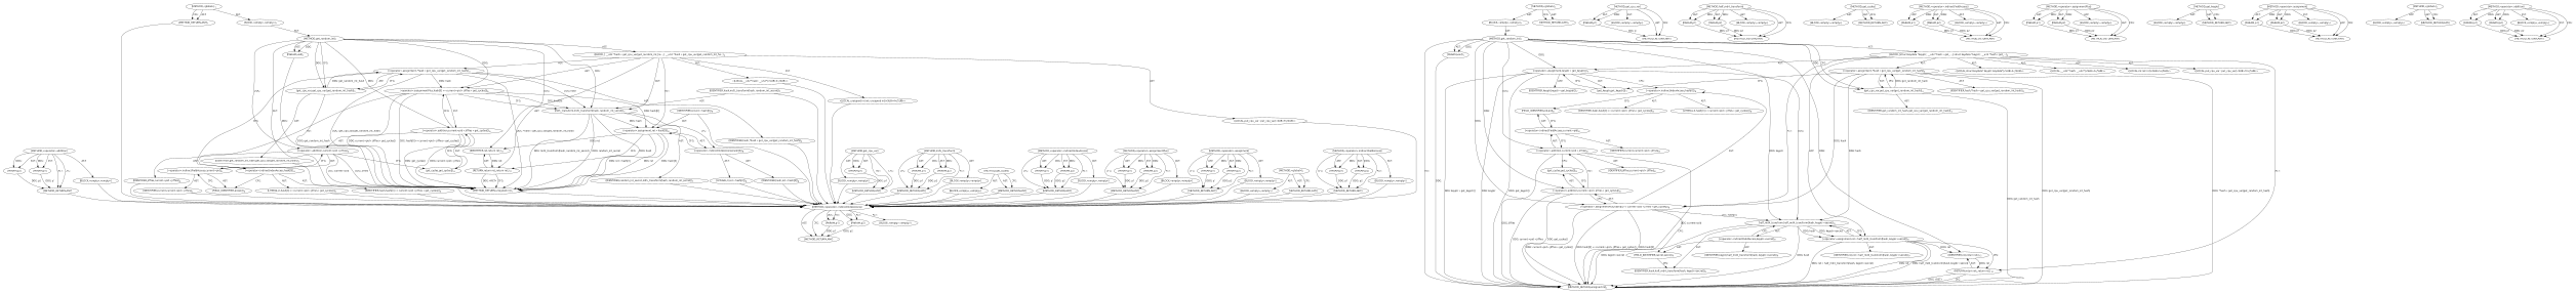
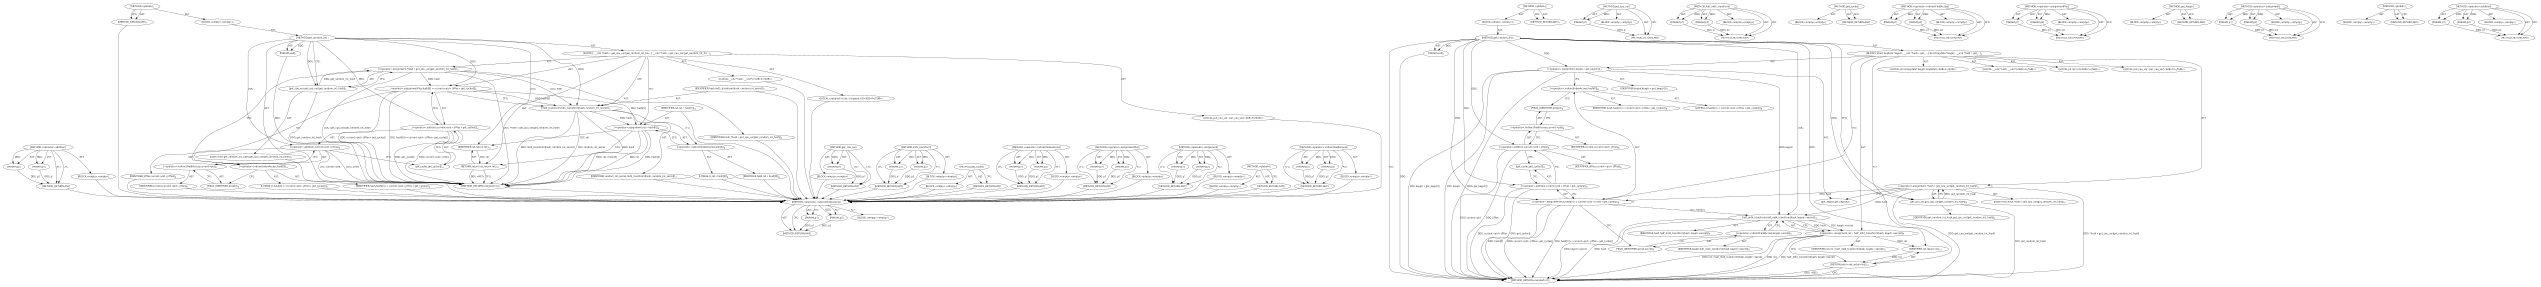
  digraph {
    fontname=Ubuntu
    node [fontname=Ubuntu]
    edge [fontname=Ubuntu]
    n1 [label=<(METHOD,&lt;operator&gt;.indirectIndexAccess)>]
    n2 [label=<(PARAM,p1)>]
    n3 [label=<(PARAM,p2)>]
    n4 [label=<(BLOCK,&lt;empty&gt;,&lt;empty&gt;)>]
    n5 [label=<(METHOD_RETURN,ANY)>]
    n6 [label=<(METHOD,&lt;global&gt;)<SUB>1</SUB>>]
    n7 [label=<(BLOCK,&lt;empty&gt;,&lt;empty&gt;)<SUB>1</SUB>>]
    n8 [label=<(METHOD_RETURN,ANY)<SUB>1</SUB>>]
    n9 [label=<(METHOD,get_random_int)<SUB>1</SUB>>]
    n10 [label=<(PARAM,void)<SUB>1</SUB>>]
    n11 [label=<(BLOCK,{ 	struct keydata *keyptr;  	__u32 *hash = get_...,{ 	struct keydata *keyptr;  	__u32 *hash = get_...)<SUB>2</SUB>>]
    n12 [label=<(get_cpu_var,get_cpu_var(get_random_int_hash))<SUB>4</SUB>>]
    n13 [label=<(&lt;operator&gt;.assignment,keyptr = get_keyptr())<SUB>7</SUB>>]
    n14 [label=<(&lt;operator&gt;.assignmentPlus,hash[0] += current-&gt;pid + jiffies + get_cycles())<SUB>8</SUB>>]
    n15 [label=<(&lt;operator&gt;.addition,current-&gt;pid + jiffies + get_cycles())<SUB>8</SUB>>]
    n16 [label=<(&lt;operator&gt;.addition,current-&gt;pid + jiffies)<SUB>8</SUB>>]
    n17 [label=<(half_md4_transform,half_md4_transform(hash, keyptr-&gt;secret))<SUB>9</SUB>>]
    n18 [label=<(IDENTIFIER,ret,return ret;)<SUB>12</SUB>>]
    n19 [label=<(METHOD_RETURN,unsigned int)<SUB>1</SUB>>]
    n20 [label="<(LOCAL,struct keydata* keyptr: keydata*)<SUB>3</SUB>>"]
    n21 [label="<(LOCAL,__u32* hash: __u32*)<SUB>4</SUB>>"]
    n22 [label=<(&lt;operator&gt;.assignment,*hash = get_cpu_var(get_random_int_hash))<SUB>4</SUB>>]
    n23 [label="<(LOCAL,int ret: int)<SUB>5</SUB>>"]
    n24 [label=<(&lt;operator&gt;.assignment,ret = half_md4_transform(hash, keyptr-&gt;secret))<SUB>9</SUB>>]
    n25 [label="<(LOCAL,put_cpu_var : put_cpu_var)<SUB>10</SUB>>"]
    n26 [label=<(RETURN,return ret;,return ret;)<SUB>12</SUB>>]
    n27 [label=<(IDENTIFIER,get_random_int_hash,get_cpu_var(get_random_int_hash))<SUB>4</SUB>>]
    n28 [label=<(get_keyptr,get_keyptr())<SUB>7</SUB>>]
    n29 [label=<(IDENTIFIER,keyptr,keyptr = get_keyptr())<SUB>7</SUB>>]
    n30 [label=<(&lt;operator&gt;.indirectIndexAccess,hash[0])<SUB>8</SUB>>]
    n31 [label=<(FIELD_IDENTIFIER,secret,secret)<SUB>9</SUB>>]
    n32 [label=<(get_cycles,get_cycles())<SUB>8</SUB>>]
    n33 [label=<(&lt;operator&gt;.indirectFieldAccess,current-&gt;pid)<SUB>8</SUB>>]
    n34 [label=<(IDENTIFIER,jiffies,current-&gt;pid + jiffies)<SUB>8</SUB>>]
    n35 [label=<(IDENTIFIER,hash,half_md4_transform(hash, keyptr-&gt;secret))<SUB>9</SUB>>]
    n36 [label=<(&lt;operator&gt;.indirectFieldAccess,keyptr-&gt;secret)<SUB>9</SUB>>]
    n37 [label=<(IDENTIFIER,hash,*hash = get_cpu_var(get_random_int_hash))<SUB>4</SUB>>]
    n38 [label=<(IDENTIFIER,ret,ret = half_md4_transform(hash, keyptr-&gt;secret))<SUB>9</SUB>>]
    n39 [label=<(IDENTIFIER,hash,hash[0] += current-&gt;pid + jiffies + get_cycles())<SUB>8</SUB>>]
    n40 [label=<(LITERAL,0,hash[0] += current-&gt;pid + jiffies + get_cycles())<SUB>8</SUB>>]
    n41 [label=<(FIELD_IDENTIFIER,pid,pid)<SUB>8</SUB>>]
    n42 [label=<(IDENTIFIER,current,current-&gt;pid + jiffies)<SUB>8</SUB>>]
    n43 [label=<(IDENTIFIER,keyptr,half_md4_transform(hash, keyptr-&gt;secret))<SUB>9</SUB>>]
    n44 [label=<(METHOD,get_cpu_var)>]
    n45 [label=<(PARAM,p1)>]
    n46 [label=<(BLOCK,&lt;empty&gt;,&lt;empty&gt;)>]
    n47 [label=<(METHOD_RETURN,ANY)>]
    n48 [label=<(METHOD,half_md4_transform)>]
    n49 [label=<(PARAM,p1)>]
    n50 [label=<(PARAM,p2)>]
    n51 [label=<(BLOCK,&lt;empty&gt;,&lt;empty&gt;)>]
    n52 [label=<(METHOD_RETURN,ANY)>]
    n53 [label=<(METHOD,get_cycles)>]
    n54 [label=<(BLOCK,&lt;empty&gt;,&lt;empty&gt;)>]
    n55 [label=<(METHOD_RETURN,ANY)>]
    n56 [label=<(METHOD,&lt;operator&gt;.indirectFieldAccess)>]
    n57 [label=<(PARAM,p1)>]
    n58 [label=<(PARAM,p2)>]
    n59 [label=<(BLOCK,&lt;empty&gt;,&lt;empty&gt;)>]
    n60 [label=<(METHOD_RETURN,ANY)>]
    n61 [label=<(METHOD,&lt;operator&gt;.assignmentPlus)>]
    n62 [label=<(PARAM,p1)>]
    n63 [label=<(PARAM,p2)>]
    n64 [label=<(BLOCK,&lt;empty&gt;,&lt;empty&gt;)>]
    n65 [label=<(METHOD_RETURN,ANY)>]
    n66 [label=<(METHOD,get_keyptr)>]
    n67 [label=<(BLOCK,&lt;empty&gt;,&lt;empty&gt;)>]
    n68 [label=<(METHOD_RETURN,ANY)>]
    n69 [label=<(METHOD,&lt;operator&gt;.assignment)>]
    n70 [label=<(PARAM,p1)>]
    n71 [label=<(PARAM,p2)>]
    n72 [label=<(BLOCK,&lt;empty&gt;,&lt;empty&gt;)>]
    n73 [label=<(METHOD_RETURN,ANY)>]
    n74 [label=<(METHOD,&lt;global&gt;)<SUB>1</SUB>>]
    n75 [label=<(BLOCK,&lt;empty&gt;,&lt;empty&gt;)>]
    n76 [label=<(METHOD_RETURN,ANY)>]
    n77 [label=<(METHOD,&lt;operator&gt;.addition)>]
    n78 [label=<(PARAM,p1)>]
    n79 [label=<(PARAM,p2)>]
    n80 [label=<(BLOCK,&lt;empty&gt;,&lt;empty&gt;)>]
    n81 [label=<(METHOD_RETURN,ANY)>]
    n82 [label=<(METHOD,&lt;operator&gt;.addition)>]
    n83 [label=<(PARAM,p1)>]
    n84 [label=<(PARAM,p2)>]
    n85 [label=<(BLOCK,&lt;empty&gt;,&lt;empty&gt;)>]
    n86 [label=<(METHOD_RETURN,ANY)>]
    n87 [label=<(METHOD,&lt;global&gt;)<SUB>1</SUB>>]
    n88 [label=<(BLOCK,&lt;empty&gt;,&lt;empty&gt;)<SUB>1</SUB>>]
    n89 [label=<(METHOD_RETURN,ANY)<SUB>1</SUB>>]
    n90 [label=<(METHOD,get_random_int)<SUB>1</SUB>>]
    n91 [label=<(PARAM,void)<SUB>1</SUB>>]
    n92 [label=<(BLOCK,{  	__u32 *hash = get_cpu_var(get_random_int_ha...,{  	__u32 *hash = get_cpu_var(get_random_int_ha...)<SUB>2</SUB>>]
    n93 [label=<(get_cpu_var,get_cpu_var(get_random_int_hash))<SUB>3</SUB>>]
    n94 [label=<(&lt;operator&gt;.assignmentPlus,hash[0] += current-&gt;pid + jiffies + get_cycles())<SUB>6</SUB>>]
    n95 [label=<(&lt;operator&gt;.addition,current-&gt;pid + jiffies + get_cycles())<SUB>6</SUB>>]
    n96 [label=<(&lt;operator&gt;.addition,current-&gt;pid + jiffies)<SUB>6</SUB>>]
    n97 [label=<(md5_transform,md5_transform(hash, random_int_secret))<SUB>7</SUB>>]
    n98 [label=<(IDENTIFIER,ret,return ret;)<SUB>11</SUB>>]
    n99 [label=<(METHOD_RETURN,unsigned int)<SUB>1</SUB>>]
    n100 [label="<(LOCAL,__u32* hash: __u32*)<SUB>3</SUB>>"]
    n101 [label=<(&lt;operator&gt;.assignment,*hash = get_cpu_var(get_random_int_hash))<SUB>3</SUB>>]
    n102 [label="<(LOCAL,unsigned int ret: unsigned int)<SUB>4</SUB>>"]
    n103 [label=<(&lt;operator&gt;.assignment,ret = hash[0])<SUB>8</SUB>>]
    n104 [label="<(LOCAL,put_cpu_var : put_cpu_var)<SUB>9</SUB>>"]
    n105 [label=<(RETURN,return ret;,return ret;)<SUB>11</SUB>>]
    n106 [label=<(IDENTIFIER,get_random_int_hash,get_cpu_var(get_random_int_hash))<SUB>3</SUB>>]
    n107 [label=<(&lt;operator&gt;.indirectIndexAccess,hash[0])<SUB>6</SUB>>]
    n108 [label=<(get_cycles,get_cycles())<SUB>6</SUB>>]
    n109 [label=<(&lt;operator&gt;.indirectFieldAccess,current-&gt;pid)<SUB>6</SUB>>]
    n110 [label=<(IDENTIFIER,jiffies,current-&gt;pid + jiffies)<SUB>6</SUB>>]
    n111 [label=<(IDENTIFIER,random_int_secret,md5_transform(hash, random_int_secret))<SUB>7</SUB>>]
    n112 [label=<(&lt;operator&gt;.indirectIndexAccess,hash[0])<SUB>8</SUB>>]
    n113 [label=<(IDENTIFIER,hash,*hash = get_cpu_var(get_random_int_hash))<SUB>3</SUB>>]
    n114 [label=<(IDENTIFIER,hash,hash[0] += current-&gt;pid + jiffies + get_cycles())<SUB>6</SUB>>]
    n115 [label=<(LITERAL,0,hash[0] += current-&gt;pid + jiffies + get_cycles())<SUB>6</SUB>>]
    n116 [label=<(FIELD_IDENTIFIER,pid,pid)<SUB>6</SUB>>]
    n117 [label=<(IDENTIFIER,current,current-&gt;pid + jiffies)<SUB>6</SUB>>]
    n118 [label=<(IDENTIFIER,hash,md5_transform(hash, random_int_secret))<SUB>7</SUB>>]
    n119 [label=<(IDENTIFIER,hash,ret = hash[0])<SUB>8</SUB>>]
    n120 [label=<(LITERAL,0,ret = hash[0])<SUB>8</SUB>>]
    n121 [label=<(IDENTIFIER,ret,ret = hash[0])<SUB>8</SUB>>]
    n122 [label=<(METHOD,get_cpu_var)>]
    n123 [label=<(PARAM,p1)>]
    n124 [label=<(BLOCK,&lt;empty&gt;,&lt;empty&gt;)>]
    n125 [label=<(METHOD_RETURN,ANY)>]
    n126 [label=<(METHOD,md5_transform)>]
    n127 [label=<(PARAM,p1)>]
    n128 [label=<(PARAM,p2)>]
    n129 [label=<(BLOCK,&lt;empty&gt;,&lt;empty&gt;)>]
    n130 [label=<(METHOD_RETURN,ANY)>]
    n131 [label=<(METHOD,get_cycles)>]
    n132 [label=<(BLOCK,&lt;empty&gt;,&lt;empty&gt;)>]
    n133 [label=<(METHOD_RETURN,ANY)>]
    n134 [label=<(METHOD,&lt;operator&gt;.indirectIndexAccess)>]
    n135 [label=<(PARAM,p1)>]
    n136 [label=<(PARAM,p2)>]
    n137 [label=<(BLOCK,&lt;empty&gt;,&lt;empty&gt;)>]
    n138 [label=<(METHOD_RETURN,ANY)>]
    n139 [label=<(METHOD,&lt;operator&gt;.assignmentPlus)>]
    n140 [label=<(PARAM,p1)>]
    n141 [label=<(PARAM,p2)>]
    n142 [label=<(BLOCK,&lt;empty&gt;,&lt;empty&gt;)>]
    n143 [label=<(METHOD_RETURN,ANY)>]
    n144 [label=<(METHOD,&lt;operator&gt;.assignment)>]
    n145 [label=<(PARAM,p1)>]
    n146 [label=<(PARAM,p2)>]
    n147 [label=<(BLOCK,&lt;empty&gt;,&lt;empty&gt;)>]
    n148 [label=<(METHOD_RETURN,ANY)>]
    n149 [label=<(METHOD,&lt;global&gt;)<SUB>1</SUB>>]
    n150 [label=<(BLOCK,&lt;empty&gt;,&lt;empty&gt;)>]
    n151 [label=<(METHOD_RETURN,ANY)>]
    n152 [label=<(METHOD,&lt;operator&gt;.indirectFieldAccess)>]
    n153 [label=<(PARAM,p1)>]
    n154 [label=<(PARAM,p2)>]
    n155 [label=<(BLOCK,&lt;empty&gt;,&lt;empty&gt;)>]
    n156 [label=<(METHOD_RETURN,ANY)>]
    n1 -> n2 [label="AST: "]
    n1 -> n2 [label="DDG: "]
    n1 -> n3 [label="AST: "]
    n1 -> n3 [label="DDG: "]
    n1 -> n4 [label="AST: "]
    n1 -> n5 [label="AST: "]
    n1 -> n5 [label="CFG: "]
    n2 -> n5 [label="DDG: p1"]
    n3 -> n5 [label="DDG: p2"]
    n6 -> n7 [label="AST: "]
    n6 -> n8 [label="AST: "]
    n6 -> n8 [label="CFG: "]
    n7 -> n9 [label="AST: "]
    n9 -> n10 [label="AST: "]
    n9 -> n10 [label="DDG: "]
    n9 -> n11 [label="AST: "]
    n9 -> n12 [label="CFG: "]
    n9 -> n12 [label="DDG: "]
    n9 -> n13 [label="DDG: "]
    n9 -> n14 [label="DDG: "]
    n9 -> n15 [label="DDG: "]
    n9 -> n16 [label="DDG: "]
    n9 -> n17 [label="DDG: "]
    n9 -> n18 [label="DDG: "]
    n9 -> n19 [label="AST: "]
    n10 -> n19 [label="DDG: "]
    n11 -> n13 [label="AST: "]
    n11 -> n14 [label="AST: "]
    n11 -> n20 [label="AST: "]
    n11 -> n21 [label="AST: "]
    n11 -> n22 [label="AST: "]
    n11 -> n23 [label="AST: "]
    n11 -> n24 [label="AST: "]
    n11 -> n25 [label="AST: "]
    n11 -> n26 [label="AST: "]
    n12 -> n19 [label="DDG: get_random_int_hash"]
    n12 -> n22 [label="CFG: "]
    n12 -> n22 [label="DDG: get_random_int_hash"]
    n12 -> n27 [label="AST: "]
    n13 -> n17 [label="DDG: keyptr"]
    n13 -> n19 [label="DDG: keyptr"]
    n13 -> n19 [label="DDG: get_keyptr()"]
    n13 -> n19 [label="DDG: keyptr = get_keyptr()"]
    n13 -> n28 [label="AST: "]
    n13 -> n29 [label="AST: "]
    n13 -> n30 [label="CFG: "]
    n14 -> n15 [label="AST: "]
    n14 -> n17 [label="DDG: hash[0]"]
    n14 -> n19 [label="DDG: hash[0]"]
    n14 -> n19 [label="DDG: current-&gt;pid + jiffies + get_cycles()"]
    n14 -> n19 [label="DDG: hash[0] += current-&gt;pid + jiffies + get_cycles()"]
    n14 -> n30 [label="AST: "]
    n14 -> n31 [label="CFG: "]
    n15 -> n14 [label="CFG: "]
    n15 -> n16 [label="AST: "]
    n15 -> n19 [label="DDG: current-&gt;pid + jiffies"]
    n15 -> n19 [label="DDG: get_cycles()"]
    n15 -> n32 [label="AST: "]
    n16 -> n19 [label="DDG: current-&gt;pid"]
    n16 -> n19 [label="DDG: jiffies"]
    n16 -> n32 [label="CFG: "]
    n16 -> n33 [label="AST: "]
    n16 -> n34 [label="AST: "]
    n17 -> n19 [label="DDG: hash"]
    n17 -> n19 [label="DDG: keyptr-&gt;secret"]
    n17 -> n24 [label="CFG: "]
    n17 -> n24 [label="DDG: hash"]
    n17 -> n24 [label="DDG: keyptr-&gt;secret"]
    n17 -> n35 [label="AST: "]
    n17 -> n36 [label="AST: "]
    n18 -> n26 [label="DDG: ret"]
    n22 -> n12 [label="AST: "]
    n22 -> n14 [label="DDG: hash"]
    n22 -> n17 [label="DDG: hash"]
    n22 -> n19 [label="DDG: get_cpu_var(get_random_int_hash)"]
    n22 -> n19 [label="DDG: *hash = get_cpu_var(get_random_int_hash)"]
    n22 -> n28 [label="CFG: "]
    n22 -> n37 [label="AST: "]
    n24 -> n17 [label="AST: "]
    n24 -> n18 [label="DDG: ret"]
    n24 -> n19 [label="DDG: ret"]
    n24 -> n19 [label="DDG: half_md4_transform(hash, keyptr-&gt;secret)"]
    n24 -> n19 [label="DDG: ret = half_md4_transform(hash, keyptr-&gt;secret)"]
    n24 -> n26 [label="CFG: "]
    n24 -> n38 [label="AST: "]
    n26 -> n18 [label="AST: "]
    n26 -> n19 [label="CFG: "]
    n26 -> n19 [label="DDG: &lt;RET&gt;"]
-   n28 -> n13 [label="CFG: "]
    n30 -> n39 [label="AST: "]
    n30 -> n40 [label="AST: "]
    n30 -> n41 [label="CFG: "]
-   n31 -> n35 [label="CFG: "]
+   n31 -> n36 [label="CFG: "]
    n32 -> n15 [label="CFG: "]
    n33 -> n16 [label="CFG: "]
    n33 -> n41 [label="AST: "]
    n33 -> n42 [label="AST: "]
    n36 -> n17 [label="CFG: "]
    n36 -> n31 [label="AST: "]
    n36 -> n43 [label="AST: "]
    n41 -> n33 [label="CFG: "]
    n44 -> n45 [label="AST: "]
    n44 -> n45 [label="DDG: "]
    n44 -> n46 [label="AST: "]
    n44 -> n47 [label="AST: "]
    n44 -> n47 [label="CFG: "]
    n45 -> n47 [label="DDG: p1"]
    n48 -> n49 [label="AST: "]
    n48 -> n49 [label="DDG: "]
    n48 -> n50 [label="AST: "]
    n48 -> n50 [label="DDG: "]
    n48 -> n51 [label="AST: "]
    n48 -> n52 [label="AST: "]
    n48 -> n52 [label="CFG: "]
    n49 -> n52 [label="DDG: p1"]
    n50 -> n52 [label="DDG: p2"]
    n53 -> n54 [label="AST: "]
    n53 -> n55 [label="AST: "]
    n53 -> n55 [label="CFG: "]
    n56 -> n57 [label="AST: "]
    n56 -> n57 [label="DDG: "]
    n56 -> n58 [label="AST: "]
    n56 -> n58 [label="DDG: "]
    n56 -> n59 [label="AST: "]
    n56 -> n60 [label="AST: "]
    n56 -> n60 [label="CFG: "]
    n57 -> n60 [label="DDG: p1"]
    n58 -> n60 [label="DDG: p2"]
    n61 -> n62 [label="AST: "]
    n61 -> n62 [label="DDG: "]
    n61 -> n63 [label="AST: "]
    n61 -> n63 [label="DDG: "]
    n61 -> n64 [label="AST: "]
    n61 -> n65 [label="AST: "]
    n61 -> n65 [label="CFG: "]
    n62 -> n65 [label="DDG: p1"]
    n63 -> n65 [label="DDG: p2"]
    n66 -> n67 [label="AST: "]
    n66 -> n68 [label="AST: "]
    n66 -> n68 [label="CFG: "]
    n69 -> n70 [label="AST: "]
    n69 -> n70 [label="DDG: "]
    n69 -> n71 [label="AST: "]
    n69 -> n71 [label="DDG: "]
    n69 -> n72 [label="AST: "]
    n69 -> n73 [label="AST: "]
    n69 -> n73 [label="CFG: "]
    n70 -> n73 [label="DDG: p1"]
    n71 -> n73 [label="DDG: p2"]
    n74 -> n75 [label="AST: "]
    n74 -> n76 [label="AST: "]
    n74 -> n76 [label="CFG: "]
    n77 -> n78 [label="AST: "]
    n77 -> n78 [label="DDG: "]
    n77 -> n79 [label="AST: "]
    n77 -> n79 [label="DDG: "]
    n77 -> n80 [label="AST: "]
    n77 -> n81 [label="AST: "]
    n77 -> n81 [label="CFG: "]
    n78 -> n81 [label="DDG: p1"]
    n79 -> n81 [label="DDG: p2"]
    n82 -> n83 [label="AST: "]
    n82 -> n83 [label="DDG: "]
    n82 -> n84 [label="AST: "]
    n82 -> n84 [label="DDG: "]
    n82 -> n85 [label="AST: "]
    n82 -> n86 [label="AST: "]
    n82 -> n86 [label="CFG: "]
    n83 -> n86 [label="DDG: p1"]
    n84 -> n86 [label="DDG: p2"]
    n85 -> n1
    n86 -> n1
    n87 -> n88 [label="AST: "]
    n87 -> n89 [label="AST: "]
    n87 -> n89 [label="CFG: "]
    n88 -> n90 [label="AST: "]
    n89 -> n1
    n90 -> n91 [label="AST: "]
    n90 -> n91 [label="DDG: "]
    n90 -> n92 [label="AST: "]
    n90 -> n93 [label="CFG: "]
    n90 -> n93 [label="DDG: "]
    n90 -> n94 [label="DDG: "]
    n90 -> n95 [label="DDG: "]
    n90 -> n96 [label="DDG: "]
    n90 -> n97 [label="DDG: "]
    n90 -> n98 [label="DDG: "]
    n90 -> n99 [label="AST: "]
    n91 -> n99 [label="DDG: "]
    n92 -> n94 [label="AST: "]
    n92 -> n97 [label="AST: "]
    n92 -> n100 [label="AST: "]
    n92 -> n101 [label="AST: "]
    n92 -> n102 [label="AST: "]
    n92 -> n103 [label="AST: "]
    n92 -> n104 [label="AST: "]
    n92 -> n105 [label="AST: "]
    n93 -> n99 [label="DDG: get_random_int_hash"]
    n93 -> n101 [label="CFG: "]
    n93 -> n101 [label="DDG: get_random_int_hash"]
    n93 -> n106 [label="AST: "]
    n94 -> n95 [label="AST: "]
    n94 -> n97 [label="CFG: "]
    n94 -> n97 [label="DDG: hash[0]"]
    n94 -> n99 [label="DDG: current-&gt;pid + jiffies + get_cycles()"]
    n94 -> n99 [label="DDG: hash[0] += current-&gt;pid + jiffies + get_cycles()"]
    n94 -> n103 [label="DDG: hash[0]"]
    n94 -> n107 [label="AST: "]
    n95 -> n94 [label="CFG: "]
    n95 -> n96 [label="AST: "]
    n95 -> n99 [label="DDG: current-&gt;pid + jiffies"]
    n95 -> n99 [label="DDG: get_cycles()"]
    n95 -> n108 [label="AST: "]
    n96 -> n99 [label="DDG: current-&gt;pid"]
    n96 -> n99 [label="DDG: jiffies"]
    n96 -> n108 [label="CFG: "]
    n96 -> n109 [label="AST: "]
    n96 -> n110 [label="AST: "]
    n97 -> n99 [label="DDG: hash"]
    n97 -> n99 [label="DDG: md5_transform(hash, random_int_secret)"]
    n97 -> n99 [label="DDG: random_int_secret"]
    n97 -> n103 [label="DDG: hash"]
    n97 -> n111 [label="AST: "]
    n97 -> n112 [label="CFG: "]
    n98 -> n105 [label="DDG: ret"]
    n99 -> n1
    n100 -> n1
    n101 -> n93 [label="AST: "]
    n101 -> n94 [label="DDG: hash"]
    n101 -> n97 [label="DDG: hash"]
    n101 -> n99 [label="DDG: get_cpu_var(get_random_int_hash)"]
    n101 -> n99 [label="DDG: *hash = get_cpu_var(get_random_int_hash)"]
    n101 -> n107 [label="CFG: "]
    n101 -> n113 [label="AST: "]
    n102 -> n1
    n103 -> n98 [label="DDG: ret"]
    n103 -> n99 [label="DDG: ret"]
    n103 -> n99 [label="DDG: hash[0]"]
    n103 -> n99 [label="DDG: ret = hash[0]"]
    n103 -> n105 [label="CFG: "]
    n103 -> n112 [label="AST: "]
    n104 -> n1
    n105 -> n98 [label="AST: "]
    n105 -> n99 [label="CFG: "]
    n105 -> n99 [label="DDG: &lt;RET&gt;"]
    n106 -> n1
    n107 -> n114 [label="AST: "]
    n107 -> n115 [label="AST: "]
    n107 -> n116 [label="CFG: "]
    n108 -> n95 [label="CFG: "]
    n109 -> n96 [label="CFG: "]
    n109 -> n116 [label="AST: "]
    n109 -> n117 [label="AST: "]
    n110 -> n1
    n111 -> n1
    n112 -> n103 [label="CFG: "]
    n112 -> n119 [label="AST: "]
    n112 -> n120 [label="AST: "]
    n113 -> n1
    n114 -> n1
    n115 -> n1
    n116 -> n109 [label="CFG: "]
    n117 -> n1
    n118 -> n1
    n118 -> n97 [label="AST: "]
    n119 -> n1
    n120 -> n1
    n121 -> n1
    n121 -> n103 [label="AST: "]
    n122 -> n123 [label="AST: "]
    n122 -> n123 [label="DDG: "]
    n122 -> n124 [label="AST: "]
    n122 -> n125 [label="AST: "]
    n122 -> n125 [label="CFG: "]
    n123 -> n125 [label="DDG: p1"]
    n124 -> n1
    n125 -> n1
    n126 -> n127 [label="AST: "]
    n126 -> n127 [label="DDG: "]
    n126 -> n128 [label="AST: "]
    n126 -> n128 [label="DDG: "]
    n126 -> n129 [label="AST: "]
    n126 -> n130 [label="AST: "]
    n126 -> n130 [label="CFG: "]
    n127 -> n130 [label="DDG: p1"]
    n128 -> n130 [label="DDG: p2"]
    n129 -> n1
    n130 -> n1
    n131 -> n132 [label="AST: "]
    n131 -> n133 [label="AST: "]
    n131 -> n133 [label="CFG: "]
    n132 -> n1
    n133 -> n1
    n134 -> n135 [label="AST: "]
    n134 -> n135 [label="DDG: "]
    n134 -> n136 [label="AST: "]
    n134 -> n136 [label="DDG: "]
    n134 -> n137 [label="AST: "]
    n134 -> n138 [label="AST: "]
    n134 -> n138 [label="CFG: "]
    n135 -> n138 [label="DDG: p1"]
    n136 -> n138 [label="DDG: p2"]
    n137 -> n1
    n138 -> n1
    n139 -> n140 [label="AST: "]
    n139 -> n140 [label="DDG: "]
    n139 -> n141 [label="AST: "]
    n139 -> n141 [label="DDG: "]
    n139 -> n142 [label="AST: "]
    n139 -> n143 [label="AST: "]
    n139 -> n143 [label="CFG: "]
    n140 -> n143 [label="DDG: p1"]
    n141 -> n143 [label="DDG: p2"]
    n142 -> n1
    n143 -> n1
    n144 -> n145 [label="AST: "]
    n144 -> n145 [label="DDG: "]
    n144 -> n146 [label="AST: "]
    n144 -> n146 [label="DDG: "]
    n144 -> n147 [label="AST: "]
    n144 -> n148 [label="AST: "]
    n144 -> n148 [label="CFG: "]
    n145 -> n148 [label="DDG: p1"]
    n146 -> n148 [label="DDG: p2"]
    n147 -> n1
    n148 -> n1
    n149 -> n150 [label="AST: "]
    n149 -> n151 [label="AST: "]
    n149 -> n151 [label="CFG: "]
    n150 -> n1
    n151 -> n1
    n152 -> n153 [label="AST: "]
    n152 -> n153 [label="DDG: "]
    n152 -> n154 [label="AST: "]
    n152 -> n154 [label="DDG: "]
    n152 -> n155 [label="AST: "]
    n152 -> n156 [label="AST: "]
    n152 -> n156 [label="CFG: "]
    n153 -> n156 [label="DDG: p1"]
    n154 -> n156 [label="DDG: p2"]
    n155 -> n1
    n156 -> n1
  }
